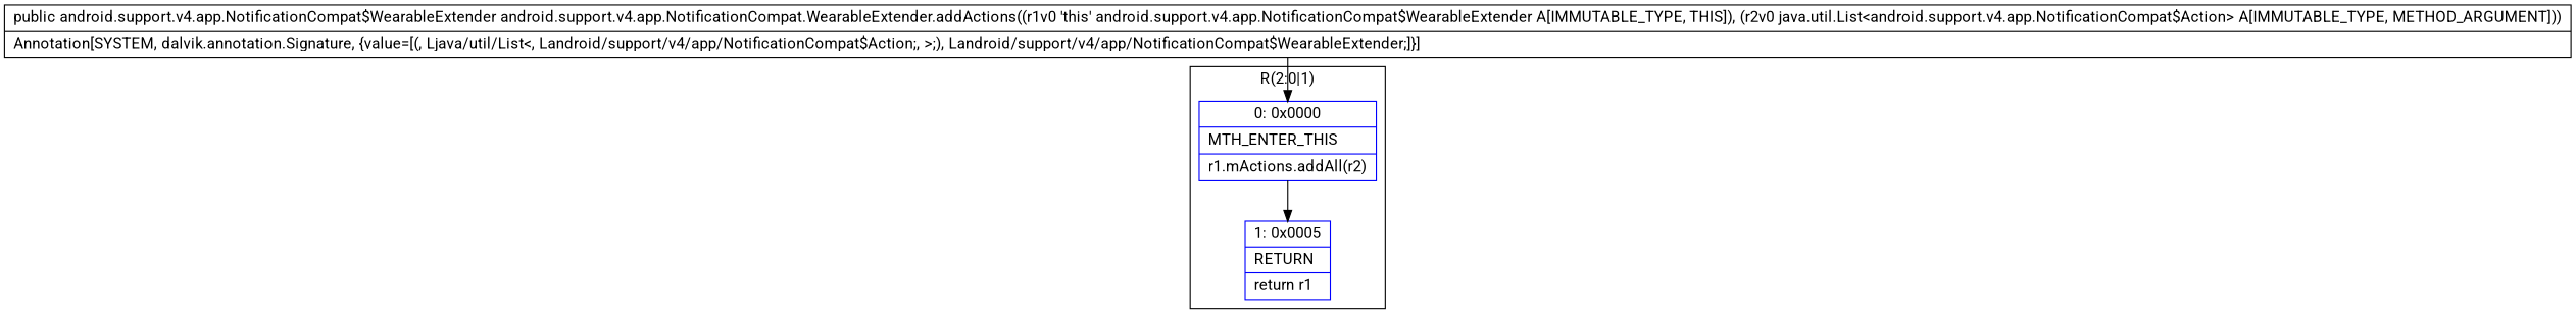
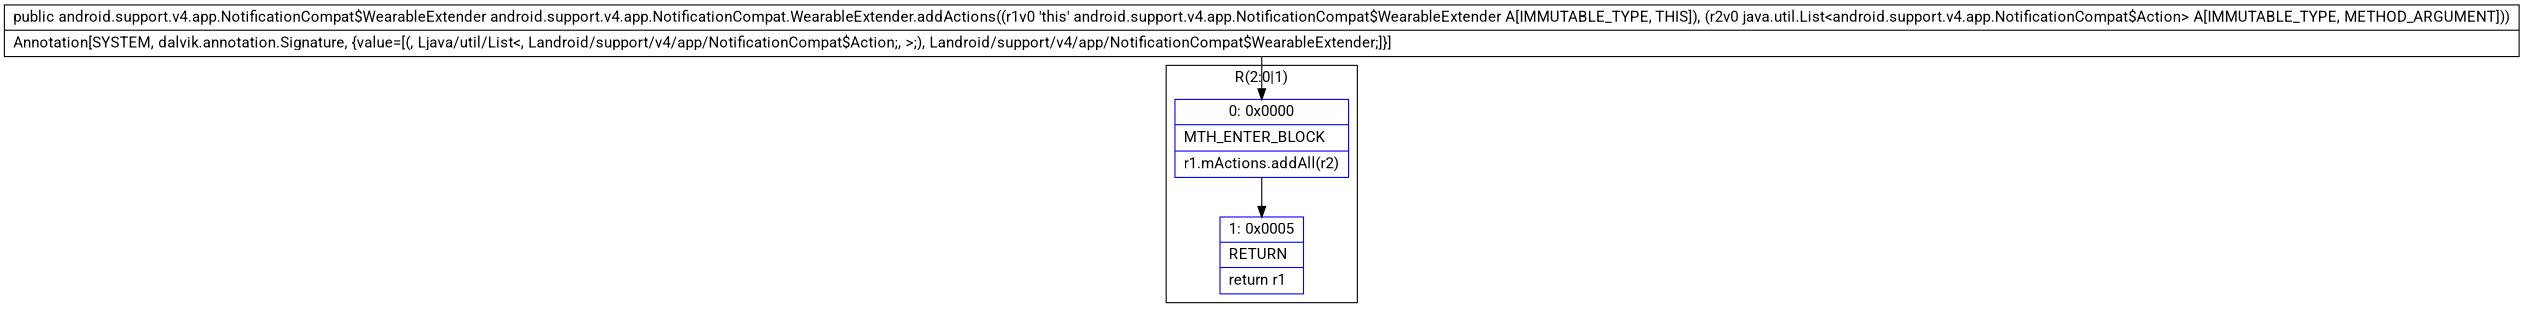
  digraph {
    fontname=Roboto
    node [color=blue shape=record fontname=Roboto]
    edge [fontname=Roboto]
-   n1 [label="{0\:\ 0x0000|MTH_ENTER_THIS\l|r1.mActions.addAll(r2)\l}"]
+   n1 [label="{0\:\ 0x0000|MTH_ENTER_BLOCK\l|r1.mActions.addAll(r2)\l}"]
    n2 [label="{1\:\ 0x0005|RETURN\l|return r1\l}"]
    n3 [label="{public android.support.v4.app.NotificationCompat$WearableExtender android.support.v4.app.NotificationCompat.WearableExtender.addActions((r1v0 'this' android.support.v4.app.NotificationCompat$WearableExtender A[IMMUTABLE_TYPE, THIS]), (r2v0 java.util.List\<android.support.v4.app.NotificationCompat$Action\> A[IMMUTABLE_TYPE, METHOD_ARGUMENT]))  | Annotation[SYSTEM, dalvik.annotation.Signature, \{value=[(, Ljava\/util\/List\<, Landroid\/support\/v4\/app\/NotificationCompat$Action;, \>;), Landroid\/support\/v4\/app\/NotificationCompat$WearableExtender;]\}]\l}" color=""]
    subgraph cluster_1 {
      label="R(2:0|1)"
      n1
      n2
    }
    n1 -> n2
    n3 -> n1
  }
